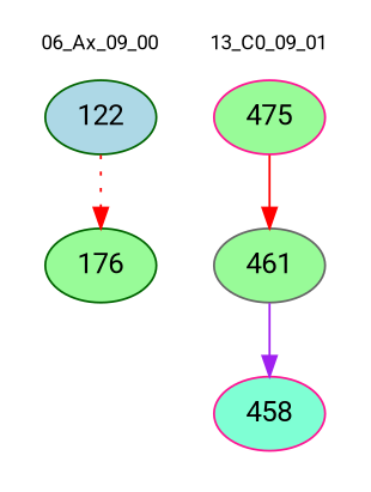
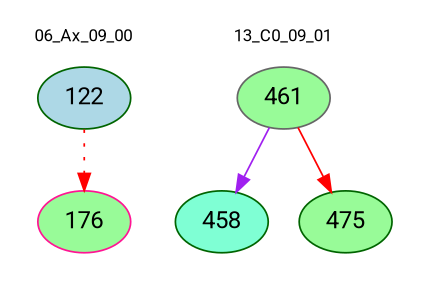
  digraph {
    fontname=Roboto
    node [color=darkgreen fillcolor=palegreen fontname=Roboto style=filled]
    edge [color=red fontname=Roboto style=solid]
    n1 [fillcolor=lightblue label=122]
-   n2 [label=176]
+   n2 [color=deeppink label=176]
    n3 [color=gray40 label=461]
-   n4 [color=deeppink fillcolor=aquamarine label=458]
-   n5 [color=deeppink label=475]
+   n4 [fillcolor=aquamarine label=458]
+   n5 [label=475]
    subgraph cluster_1 {
      color=white
      fontsize=10
      label="06_Ax_09_00"
      n1
      n2
    }
    subgraph cluster_2 {
      color=white
      fontsize=10
      label="13_C0_09_01"
      n3
      n4
      n5
    }
    n1 -> n2 [style=dotted]
    n3 -> n4 [color=purple]
-   n5 -> n3
+   n3 -> n5
  }
